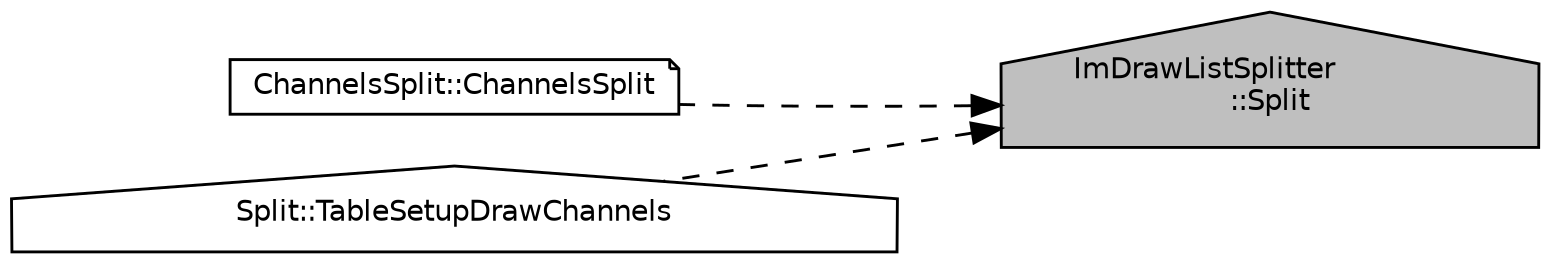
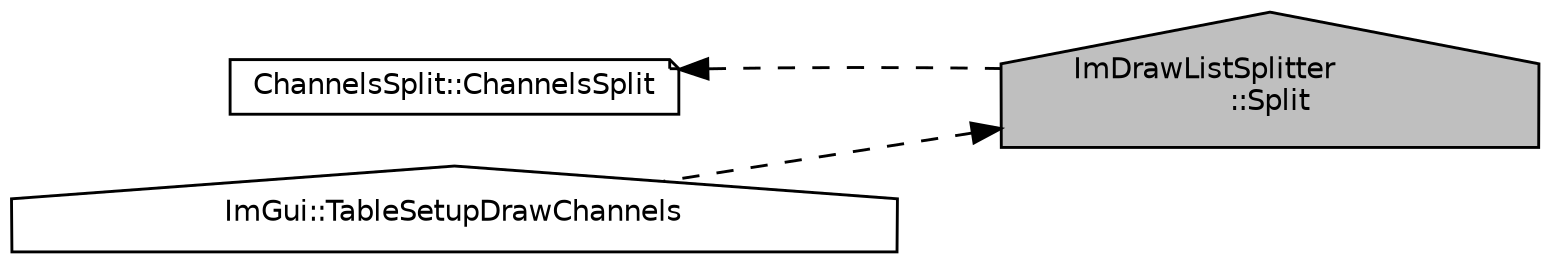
  digraph {
    rankdir=RL
    node [color=black fillcolor=white fontname=Helvetica fontsize=10 shape=house style=filled]
    edge [color=black dir=back fontname=Helvetica fontsize=10 labelfontname=Helvetica labelfontsize=10 style=dashed]
    n1 [fillcolor=grey75 fontcolor=black height=0.2 label="ImDrawListSplitter\l::Split" width=0.4]
    n2 [height=0.2 label="ChannelsSplit::ChannelsSplit" shape=note width=0.4]
-   n3 [height=0.2 label="Split::TableSetupDrawChannels" width=0.4]
-   n1 -> n2
+   n3 [height=0.2 label="ImGui::TableSetupDrawChannels" width=0.4]
+   n2 -> n1
    n1 -> n3
  }
